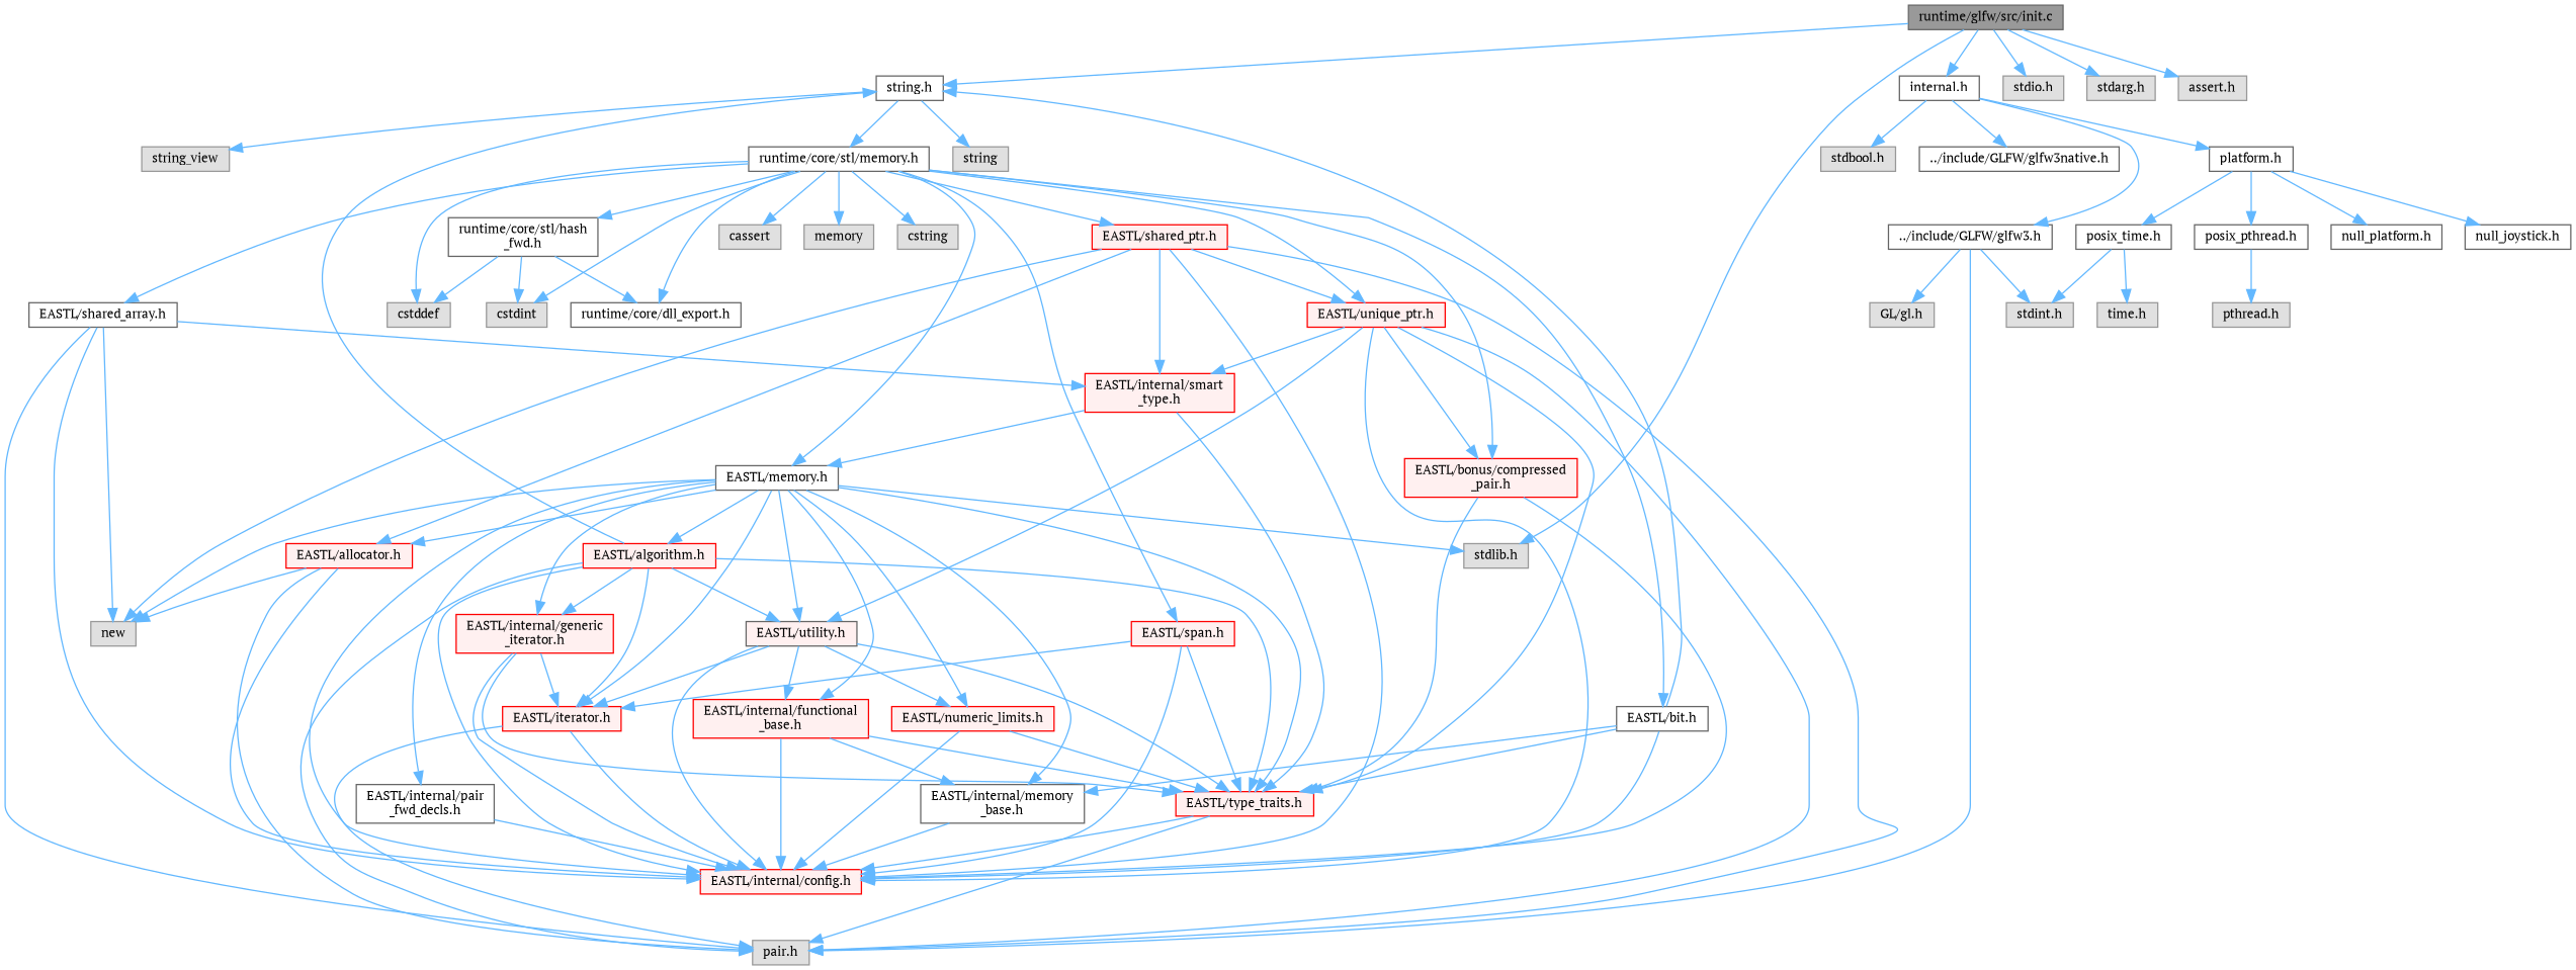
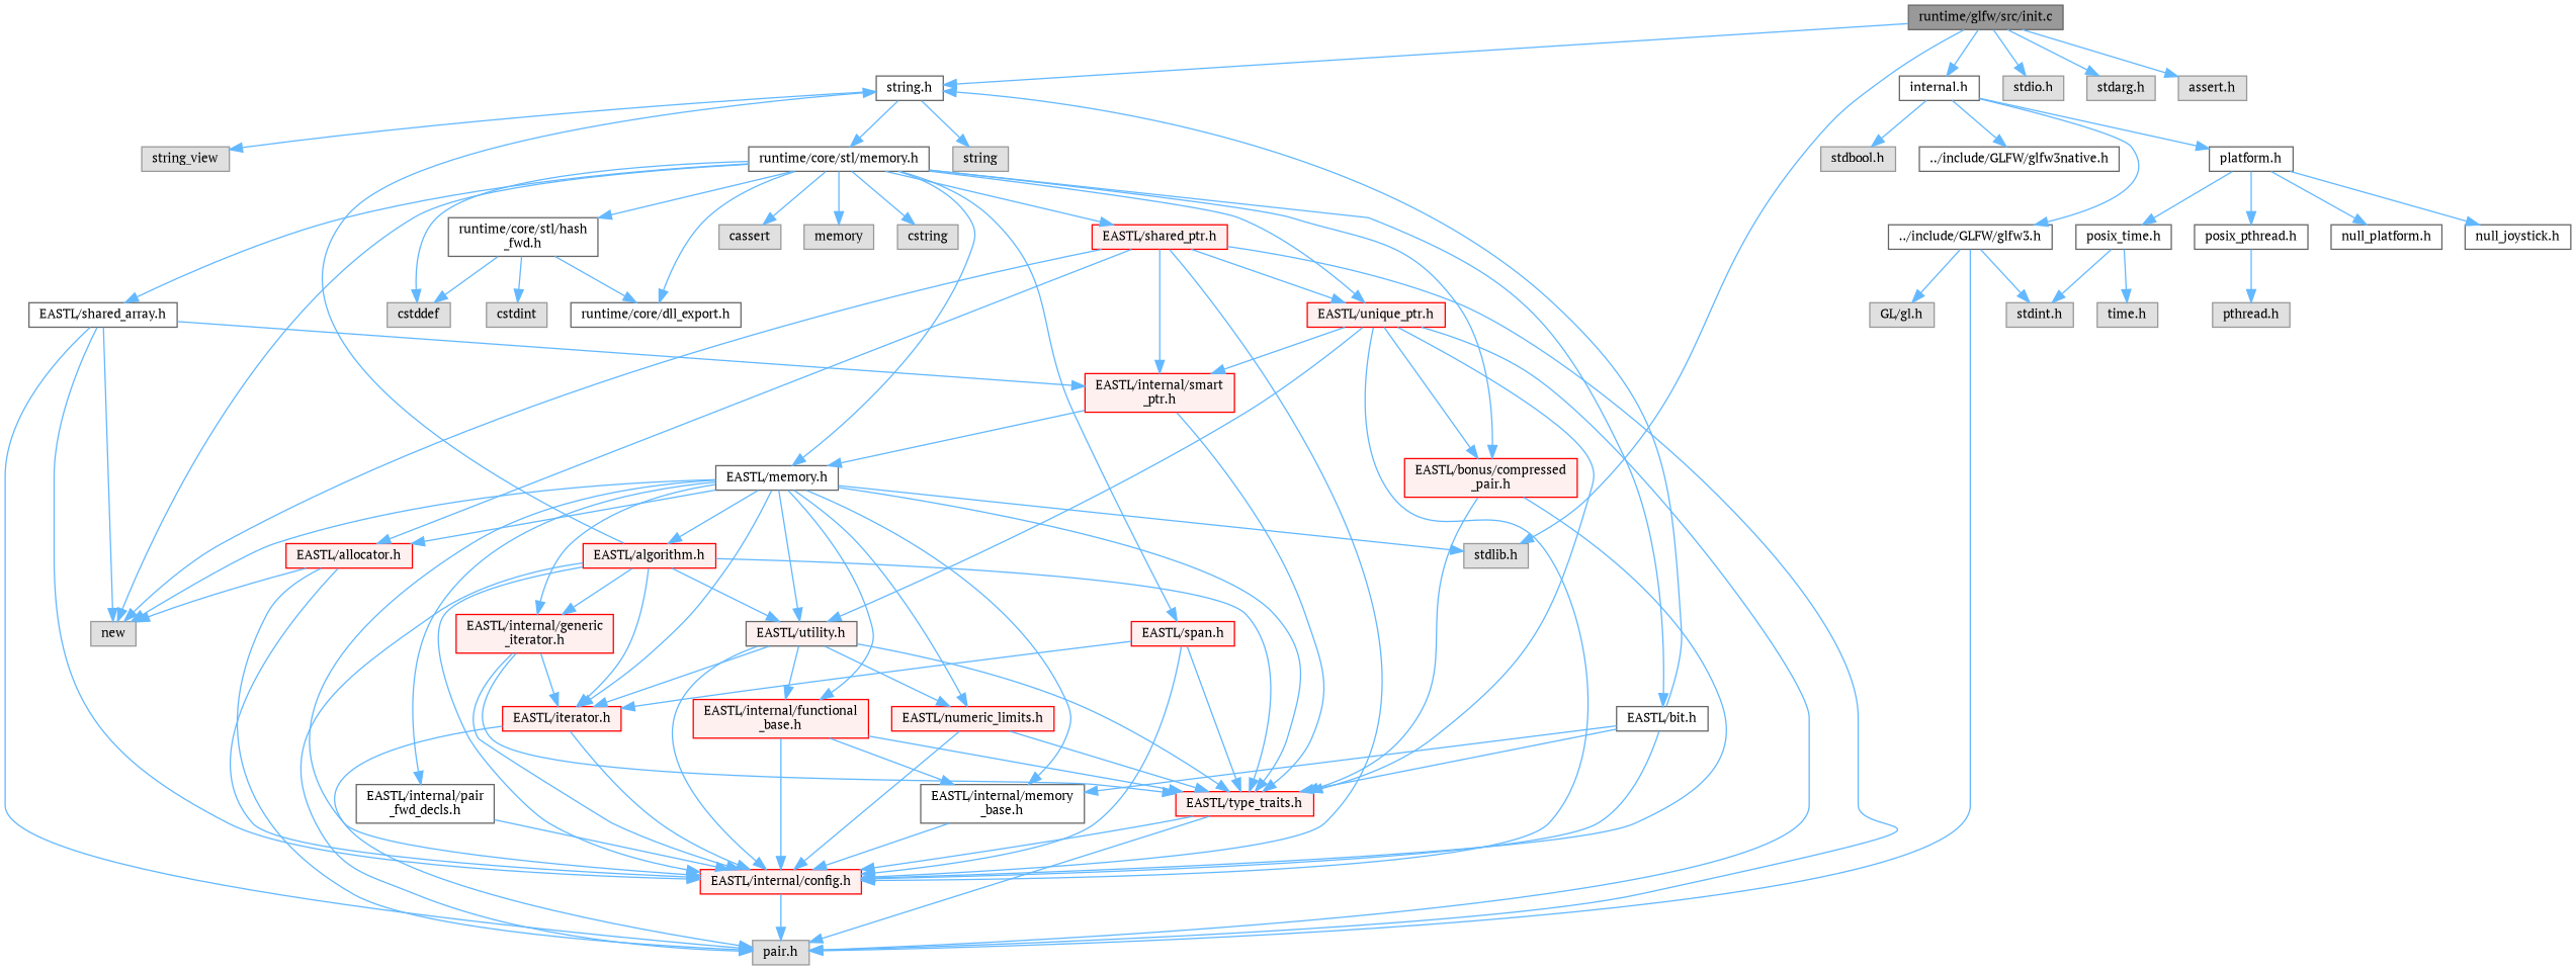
  digraph {
    fontname="PT Serif"
    node [color=grey40 fillcolor="#E0E0E0" fontname="PT Serif" fontsize=10 shape=box style=filled]
    edge [color=steelblue1 fontname="PT Serif" fontsize=10 labelfontname=Helvetica labelfontsize=10 style=solid]
    n1 [color=gray40 fillcolor=grey60 fontcolor=black height=0.2 label="runtime/glfw/src/init.c" width=0.4]
    n2 [fillcolor=white height=0.2 label="internal.h" width=0.4]
    n3 [fillcolor=white height=0.2 label="string.h" width=0.4]
    n4 [color=grey60 height=0.2 label="stdlib.h" width=0.4]
    n5 [color=grey60 height=0.2 label="stdio.h" width=0.4]
    n6 [color=grey60 height=0.2 label="stdarg.h" width=0.4]
    n7 [color=grey60 height=0.2 label="assert.h" width=0.4]
    n8 [fillcolor=white height=0.2 label="../include/GLFW/glfw3.h" width=0.4]
    n9 [color=grey60 height=0.2 label="stdbool.h" width=0.4]
    n10 [fillcolor=white height=0.2 label="platform.h" width=0.4]
    n11 [fillcolor=white height=0.2 label="../include/GLFW/glfw3native.h" width=0.4]
    n12 [color=grey60 height=0.2 label=string width=0.4]
    n13 [color=grey60 height=0.2 label=string_view width=0.4]
    n14 [fillcolor=white height=0.2 label="runtime/core/stl/memory.h" width=0.4]
    n15 [color=grey60 height=0.2 label="pair.h" width=0.4]
    n16 [color=grey60 height=0.2 label="stdint.h" width=0.4]
    n17 [color=grey60 height=0.2 label="GL/gl.h" width=0.4]
    n18 [fillcolor=white height=0.2 label="null_platform.h" width=0.4]
    n19 [fillcolor=white height=0.2 label="null_joystick.h" width=0.4]
    n20 [fillcolor=white height=0.2 label="posix_pthread.h" width=0.4]
    n21 [fillcolor=white height=0.2 label="posix_time.h" width=0.4]
    n22 [color=grey60 height=0.2 label="pthread.h" width=0.4]
    n23 [color=grey60 height=0.2 label="time.h" width=0.4]
    n24 [color=grey60 height=0.2 label=cstddef width=0.4]
    n25 [color=grey60 height=0.2 label=cstdint width=0.4]
    n26 [color=grey60 height=0.2 label=cassert width=0.4]
    n27 [color=grey60 height=0.2 label=memory width=0.4]
    n28 [color=grey60 height=0.2 label=cstring width=0.4]
    n29 [fillcolor=white height=0.2 label="EASTL/bit.h" width=0.4]
    n30 [fillcolor=white height=0.2 label="EASTL/memory.h" width=0.4]
    n31 [fillcolor=white height=0.2 label="EASTL/shared_array.h" width=0.4]
    n32 [color=red fillcolor="#FFF0F0" height=0.2 label="EASTL/unique_ptr.h" width=0.4]
    n33 [color=red fillcolor="#FFF0F0" height=0.2 label="EASTL/bonus/compressed\l_pair.h" width=0.4]
    n34 [color=red fillcolor="#FFF0F0" height=0.2 label="EASTL/shared_ptr.h" width=0.4]
    n35 [color=red fillcolor="#FFF0F0" height=0.2 label="EASTL/span.h" width=0.4]
    n36 [fillcolor=white height=0.2 label="runtime/core/dll_export.h" width=0.4]
    n37 [fillcolor=white height=0.2 label="runtime/core/stl/hash\l_fwd.h" width=0.4]
    n38 [color=red fillcolor="#FFF0F0" height=0.2 label="EASTL/internal/config.h" width=0.4]
    n39 [fillcolor=white height=0.2 label="EASTL/internal/memory\l_base.h" width=0.4]
    n40 [color=red fillcolor="#FFF0F0" height=0.2 label="EASTL/type_traits.h" width=0.4]
    n41 [color=red fillcolor="#FFF0F0" height=0.2 label="EASTL/internal/generic\l_iterator.h" width=0.4]
    n42 [color=red fillcolor="#FFF0F0" height=0.2 label="EASTL/iterator.h" width=0.4]
    n43 [fillcolor=white height=0.2 label="EASTL/internal/pair\l_fwd_decls.h" width=0.4]
    n44 [color=red fillcolor="#FFF0F0" height=0.2 label="EASTL/internal/functional\l_base.h" width=0.4]
    n45 [color=red fillcolor="#FFF0F0" height=0.2 label="EASTL/algorithm.h" width=0.4]
    n46 [fillcolor="#FFF0F0" height=0.2 label="EASTL/utility.h" width=0.4]
    n47 [color=red fillcolor="#FFF0F0" height=0.2 label="EASTL/numeric_limits.h" width=0.4]
    n48 [color=red fillcolor="#FFF0F0" height=0.2 label="EASTL/allocator.h" width=0.4]
    n49 [color=grey60 height=0.2 label=new width=0.4]
-   n50 [color=red fillcolor="#FFF0F0" height=0.2 label="EASTL/internal/smart\l_type.h" width=0.4]
+   n50 [color=red fillcolor="#FFF0F0" height=0.2 label="EASTL/internal/smart\l_ptr.h" width=0.4]
    n1 -> n2
    n1 -> n3
    n1 -> n4
    n1 -> n5
    n1 -> n6
    n1 -> n7
    n2 -> n8
    n2 -> n9
    n2 -> n10
    n2 -> n11
    n3 -> n12
    n3 -> n13
    n3 -> n14
    n8 -> n15
    n8 -> n16
    n8 -> n17
    n10 -> n18
    n10 -> n19
    n10 -> n20
    n10 -> n21
    n14 -> n24
-   n14 -> n25
+   n14 -> n49
    n14 -> n26
    n14 -> n27
    n14 -> n28
    n14 -> n29
    n14 -> n30
    n14 -> n31
    n14 -> n32
    n14 -> n33
    n14 -> n34
    n14 -> n35
    n14 -> n36
    n14 -> n37
    n20 -> n22
    n21 -> n16
    n21 -> n23
    n29 -> n3
    n29 -> n38
    n29 -> n39
    n29 -> n40
    n30 -> n4
    n30 -> n38
    n30 -> n39
    n30 -> n40
    n30 -> n41
    n30 -> n42
    n30 -> n43
    n30 -> n44
    n30 -> n45
    n30 -> n46
    n30 -> n47
    n30 -> n48
    n30 -> n49
    n31 -> n15
    n31 -> n38
    n31 -> n49
    n31 -> n50
    n32 -> n15
    n32 -> n33
    n32 -> n38
    n32 -> n40
    n32 -> n46
    n32 -> n50
    n33 -> n38
    n33 -> n40
    n34 -> n15
    n34 -> n32
    n34 -> n38
    n34 -> n48
    n34 -> n49
    n34 -> n50
    n35 -> n38
    n35 -> n40
    n35 -> n42
    n37 -> n24
    n37 -> n25
    n37 -> n36
+   n38 -> n15
    n39 -> n38
    n40 -> n15
    n40 -> n38
    n41 -> n38
    n41 -> n40
    n41 -> n42
    n42 -> n15
    n42 -> n38
    n43 -> n38
    n44 -> n38
    n44 -> n39
    n44 -> n40
    n45 -> n3
    n45 -> n15
    n45 -> n38
    n45 -> n40
    n45 -> n41
    n45 -> n42
    n45 -> n46
    n46 -> n38
    n46 -> n40
    n46 -> n42
    n46 -> n44
    n46 -> n47
    n47 -> n38
    n47 -> n40
    n48 -> n15
    n48 -> n38
    n48 -> n49
    n50 -> n30
    n50 -> n40
  }
